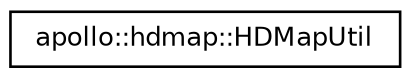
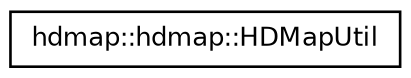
  digraph {
    rankdir=LR
-   n1 [color=black fillcolor=white fontname=Helvetica fontsize=10 height=0.2 label="apollo::hdmap::HDMapUtil" shape=record style=filled width=0.4]
+   n1 [color=black fillcolor=white fontname=Helvetica fontsize=10 height=0.2 label="hdmap::hdmap::HDMapUtil" shape=record style=filled width=0.4]
  }
